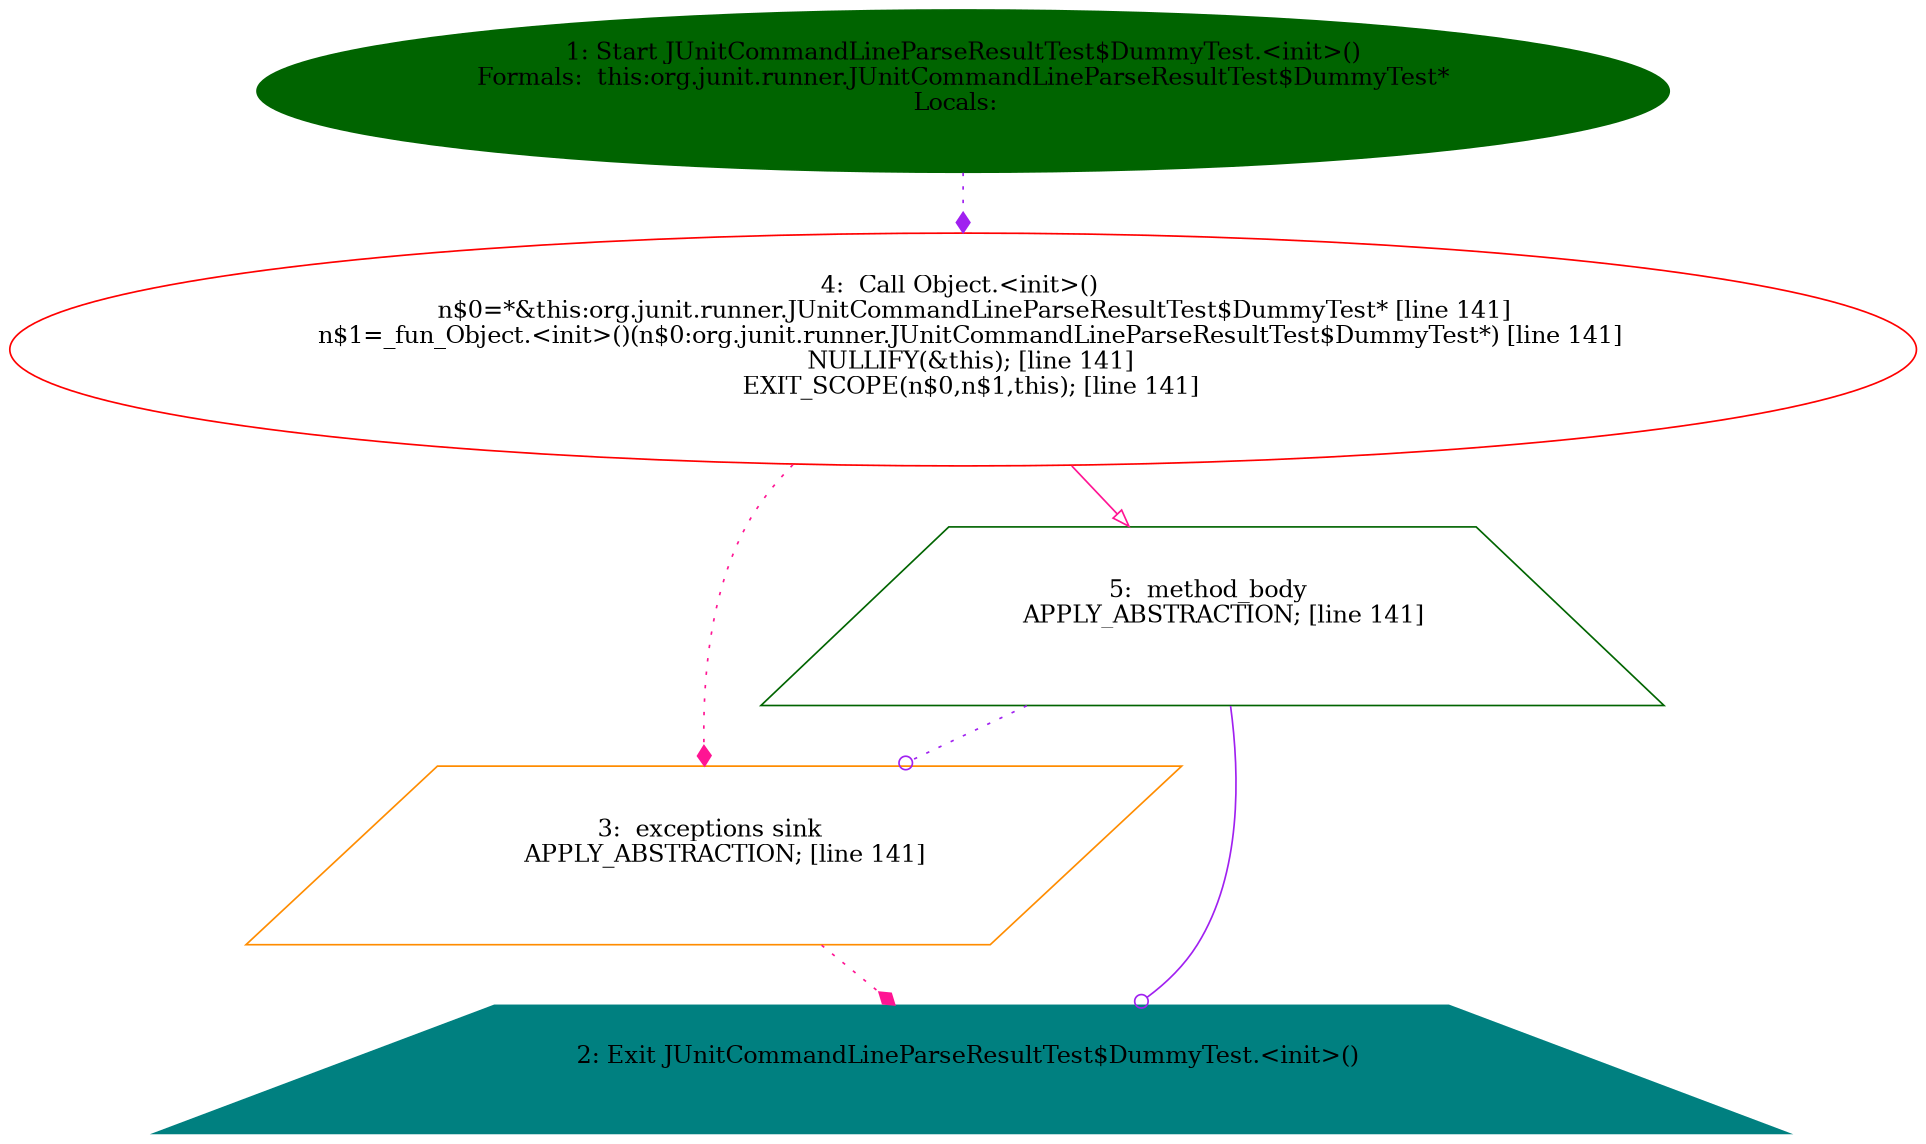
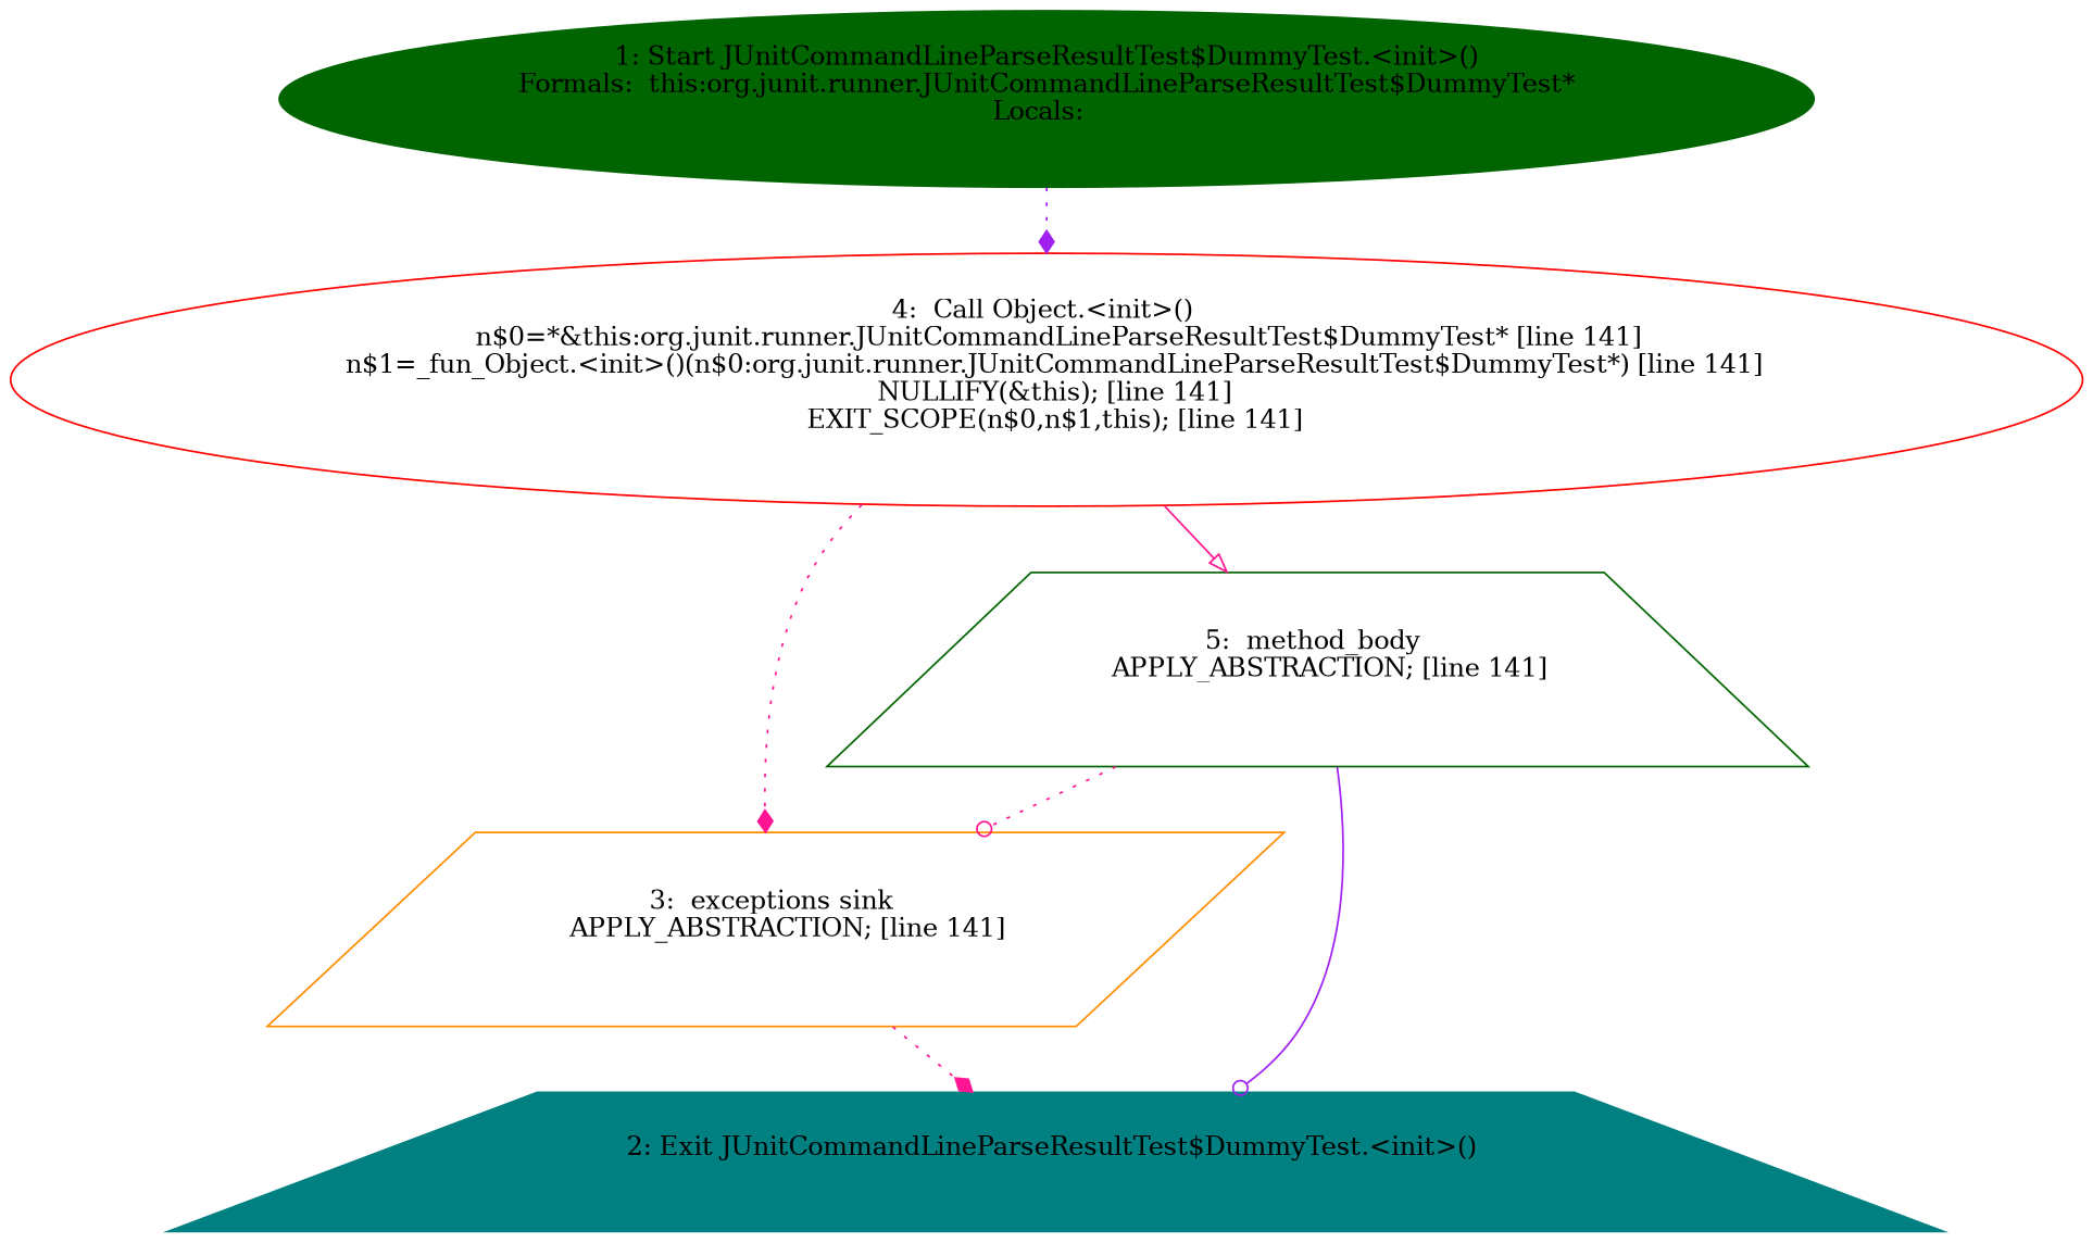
  digraph {
    node [color=darkgreen shape=ellipse]
    edge [color=deeppink style=dotted arrowhead=diamond]
    n1 [label="1: Start JUnitCommandLineParseResultTest$DummyTest.<init>()\nFormals:  this:org.junit.runner.JUnitCommandLineParseResultTest$DummyTest*\nLocals:  \n  " style=filled]
    n2 [label="4:  Call Object.<init>() \n   n$0=*&this:org.junit.runner.JUnitCommandLineParseResultTest$DummyTest* [line 141]\n  n$1=_fun_Object.<init>()(n$0:org.junit.runner.JUnitCommandLineParseResultTest$DummyTest*) [line 141]\n  NULLIFY(&this); [line 141]\n  EXIT_SCOPE(n$0,n$1,this); [line 141]\n " color=red]
    n3 [label="3:  exceptions sink \n   APPLY_ABSTRACTION; [line 141]\n " shape=parallelogram color=darkorange]
    n4 [label="5:  method_body \n   APPLY_ABSTRACTION; [line 141]\n " shape=trapezium]
    n5 [color=teal label="2: Exit JUnitCommandLineParseResultTest$DummyTest.<init>() \n  " style=filled shape=trapezium]
    n1 -> n2 [color=purple]
    n2 -> n3
    n2 -> n4 [style=solid arrowhead=onormal]
    n3 -> n5
-   n4 -> n3 [color=purple arrowhead=odot]
+   n4 -> n3 [arrowhead=odot]
    n4 -> n5 [color=purple style=solid arrowhead=odot]
  }
